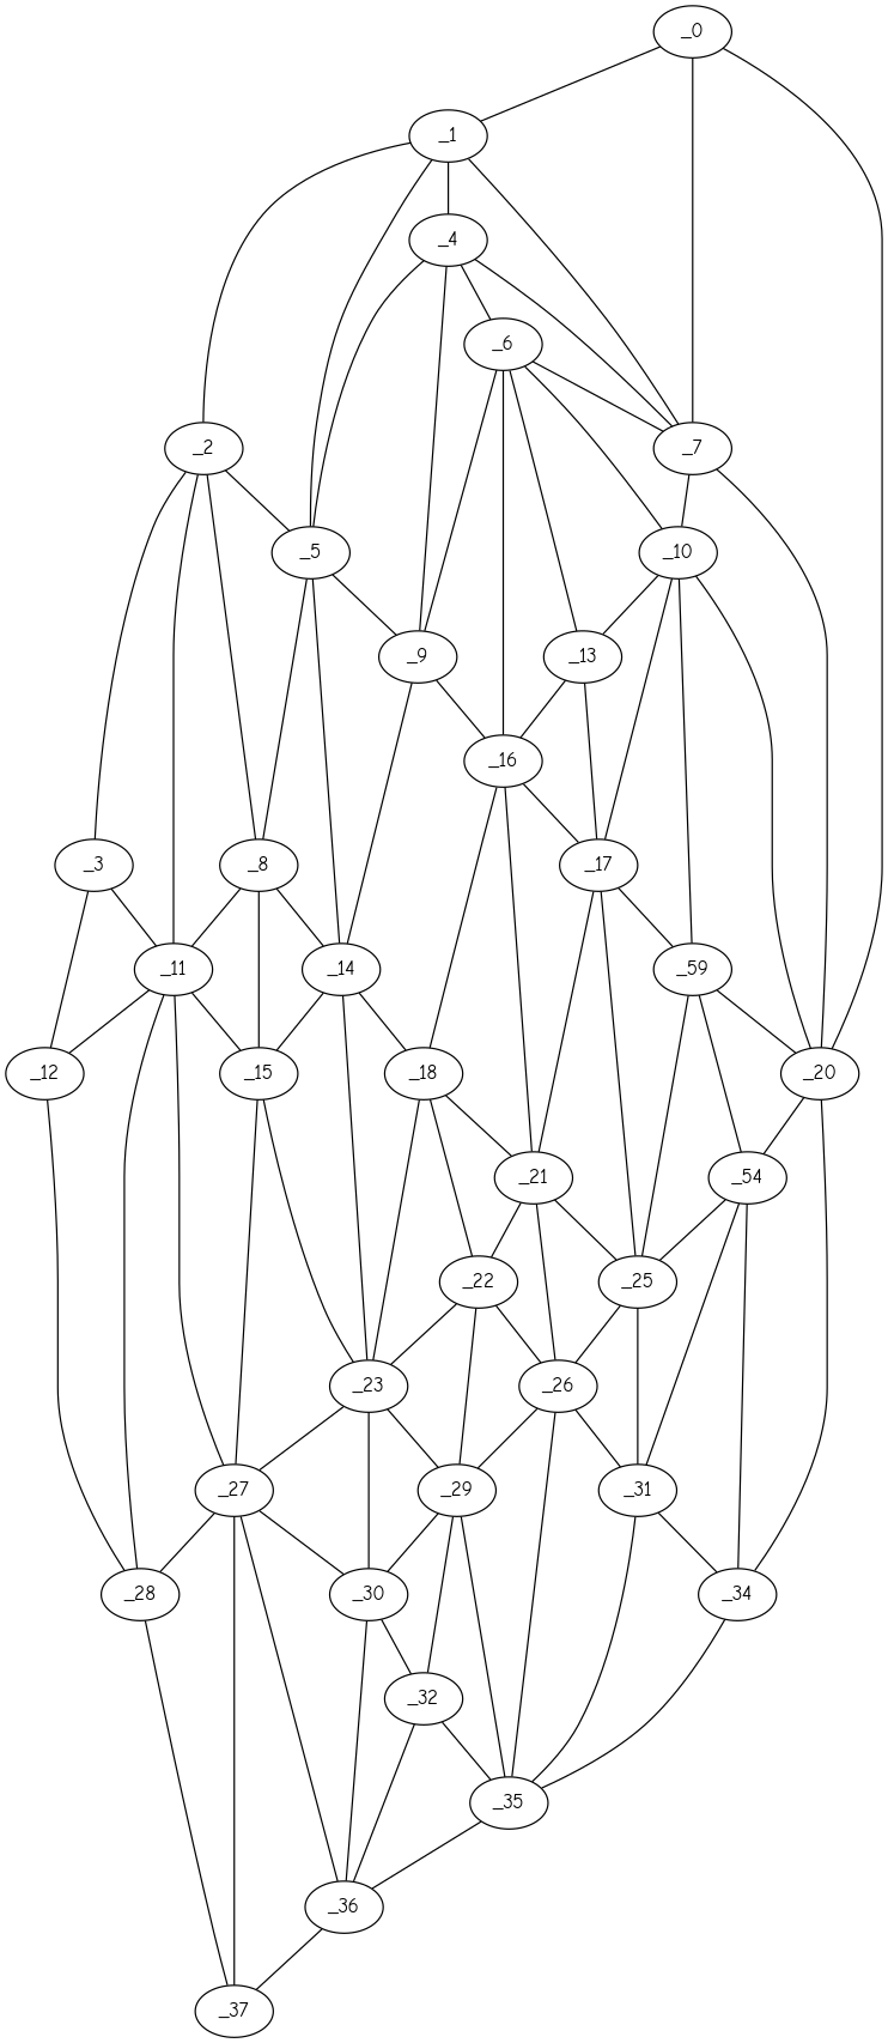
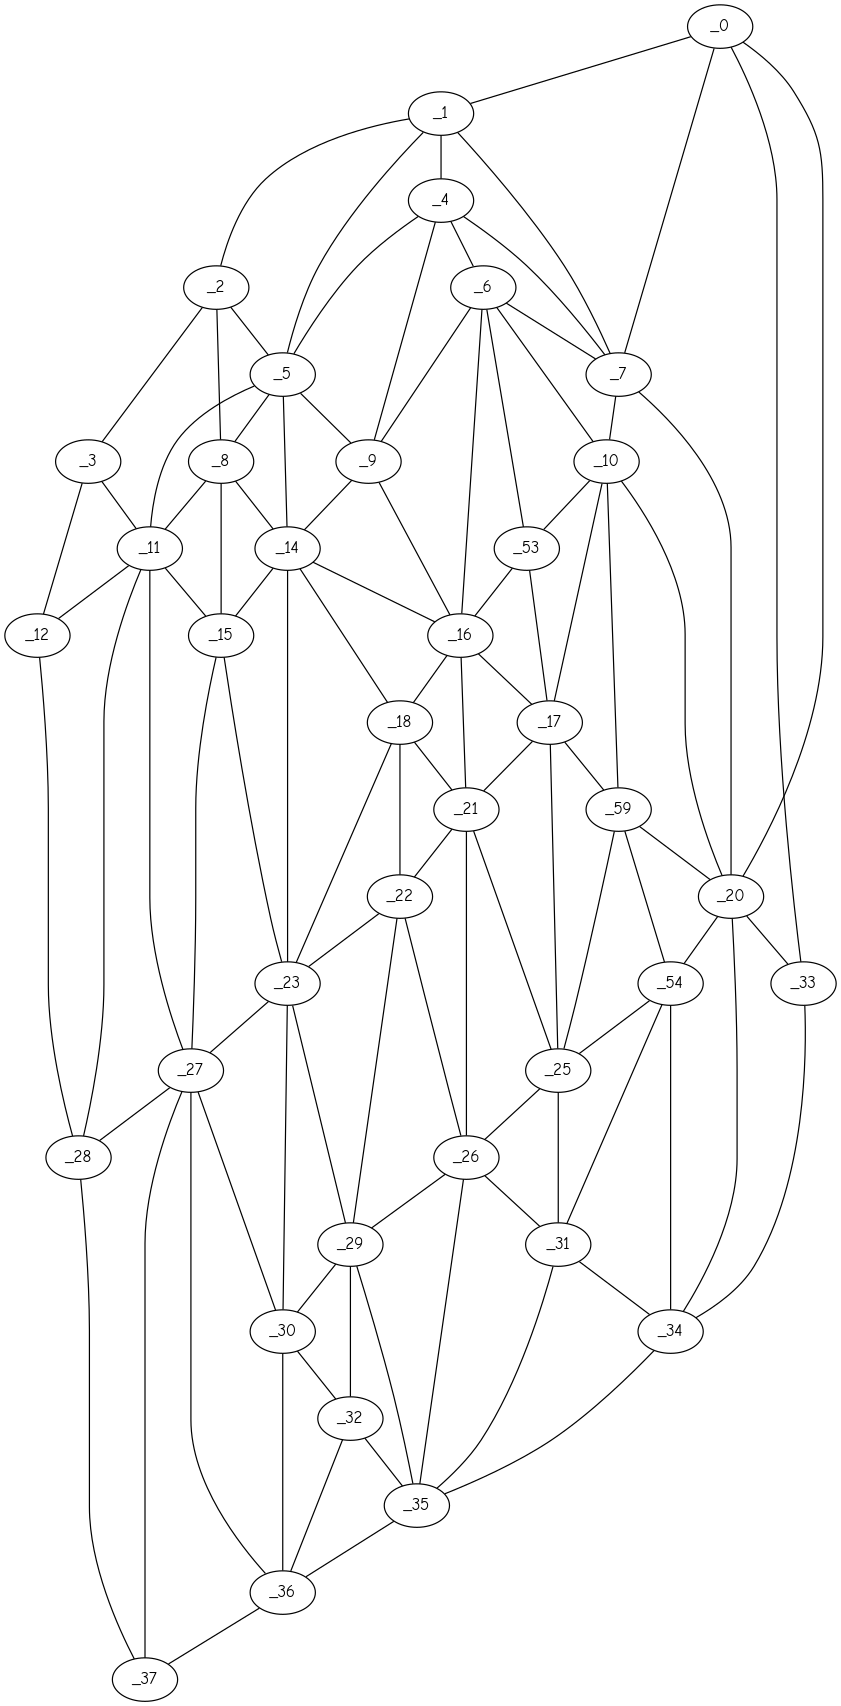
  graph {
    fontname="Comic Neue"
    node [fontname="Comic Neue" x=78 y=64]
    edge [fontname="Comic Neue" valence=2]
    _0 [x=33 y=7]
    _1 [x=33 y=43]
    _7 [x=56 y=54]
    _20 [x=74 y=54]
+   _33 [x=98 y=5]
    _2 [x=36 y=117]
    _4 [x=49]
    _5 [x=49 y=98]
    _10 [x=61 y=57]
    n10 [label=_54 y=58]
    _34 [x=99 y=40]
    _3 [x=37 y=125]
    _8 [x=56 y=107]
    _11 [x=61 y=119]
    _6 [x=55]
    _9 [x=58 y=87]
    _14 [x=64 y=91]
-   _13 [x=63]
+   _13 [x=63 label=_53]
    _17 [x=68]
    n20 [label=_59 x=71 y=59]
    _25 [y=63]
    _31 [x=88 y=62]
    _35 [x=99 y=67]
    _12 [x=61 y=125]
    _15 [x=65 y=107]
    _27 [y=118]
    _28 [y=123]
    _16 [x=67 y=78]
    _18 [x=70 y=88]
    _23 [x=76 y=106]
    _30 [x=85 y=104]
    _36 [x=99 y=112]
    _37 [x=99 y=120]
    _21 [x=74 y=76]
    _22 [x=76 y=87]
    _29 [x=83 y=89]
    _26 [y=79]
    _32 [x=91 y=94]
    _0 -- _1 [valence=1]
    _0 -- _7
    _0 -- _20
+   _0 -- _33 [valence=1]
    _1 -- _7
    _1 -- _2 [valence=1]
    _1 -- _4 [valence=1]
    _1 -- _5 [valence=1]
    _7 -- _20
    _7 -- _10 [valence=1]
+   _20 -- _33
    _20 -- n10
    _20 -- _34 [valence=1]
+   _33 -- _34 [valence=1]
    _2 -- _5
    _2 -- _3 [valence=1]
    _2 -- _8
-   _2 -- _11
+   _5 -- _11
    _4 -- _7
    _4 -- _5 [valence=1]
    _4 -- _6 [valence=1]
    _4 -- _9
    _5 -- _8 [valence=1]
    _5 -- _9 [valence=1]
    _5 -- _14
    _10 -- _20
    _10 -- _13 [valence=1]
    _10 -- _17
    _10 -- n20
    n10 -- _34
    n10 -- _25 [valence=1]
    n10 -- _31
    _34 -- _35 [valence=1]
    _3 -- _11
    _3 -- _12 [valence=1]
    _8 -- _11 [valence=1]
    _8 -- _14
    _8 -- _15 [valence=1]
    _11 -- _12 [valence=1]
    _11 -- _15
    _11 -- _27 [valence=1]
    _11 -- _28
    _6 -- _7 [valence=1]
    _6 -- _10
    _6 -- _9 [valence=1]
    _6 -- _13
    _6 -- _16 [valence=1]
    _9 -- _14
    _9 -- _16 [valence=1]
    _14 -- _15
+   _14 -- _16
    _14 -- _18 [valence=1]
    _14 -- _23
    _13 -- _17 [valence=1]
    _13 -- _16
    _17 -- n20 [valence=1]
    _17 -- _25
    _17 -- _21 [valence=1]
    n20 -- _20
    n20 -- n10
    n20 -- _25
    _25 -- _31
    _25 -- _26 [valence=1]
    _31 -- _34
    _31 -- _35
    _35 -- _36 [valence=1]
    _12 -- _28 [valence=1]
    _15 -- _27
    _15 -- _23
    _27 -- _28
    _27 -- _30
    _27 -- _36
    _27 -- _37
    _28 -- _37 [valence=1]
    _16 -- _17 [valence=1]
    _16 -- _18
    _16 -- _21
    _18 -- _23
    _18 -- _21 [valence=1]
    _18 -- _22 [valence=1]
    _23 -- _27
    _23 -- _30
    _23 -- _29 [valence=1]
    _30 -- _36
    _30 -- _32 [valence=1]
    _36 -- _37 [valence=1]
    _21 -- _25
    _21 -- _22
    _21 -- _26
    _22 -- _23
    _22 -- _29
    _22 -- _26
    _29 -- _35 [valence=1]
    _29 -- _30
    _29 -- _32
    _26 -- _31 [valence=1]
    _26 -- _35
    _26 -- _29
    _32 -- _35 [valence=1]
    _32 -- _36
  }
